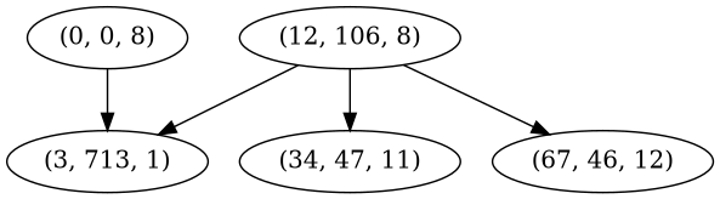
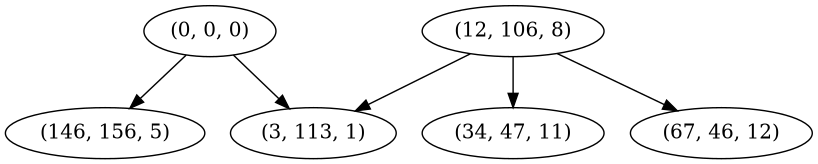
  digraph {
-   "(0, 0, 0)" [label="(0, 0, 8)"]
-   "(3, 113, 1)" [label="(3, 713, 1)"]
+   "(0, 0, 0)"
+   "(3, 113, 1)"
+   "(146, 156, 5)"
    "(12, 106, 8)"
    "(34, 47, 11)"
    n6 [label="(67, 46, 12)"]
    "(0, 0, 0)" -> "(3, 113, 1)"
+   "(0, 0, 0)" -> "(146, 156, 5)"
    "(12, 106, 8)" -> "(3, 113, 1)"
    "(12, 106, 8)" -> "(34, 47, 11)"
    "(12, 106, 8)" -> n6
  }
